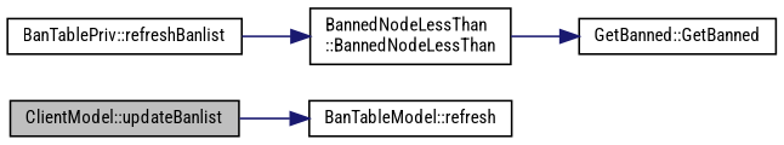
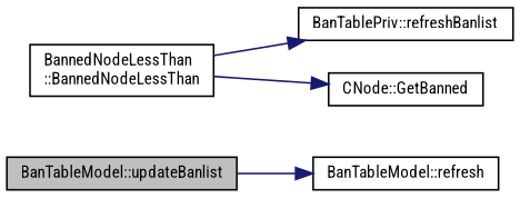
  digraph {
    fontname="Roboto Condensed"
    rankdir=LR
    node [color=black fillcolor=white fontname="Roboto Condensed" fontsize=10 shape=record style=filled]
    edge [color=midnightblue fontname="Roboto Condensed" fontsize=10 labelfontname=Helvetica labelfontsize=10 style=solid]
-   n1 [fillcolor=grey75 fontcolor=black height=0.2 label="ClientModel::updateBanlist" width=0.4]
+   n1 [fillcolor=grey75 fontcolor=black height=0.2 label="BanTableModel::updateBanlist" width=0.4]
    n2 [height=0.2 label="BanTableModel::refresh" width=0.4]
    n3 [height=0.2 label="BanTablePriv::refreshBanlist" width=0.4]
    n4 [height=0.2 label="BannedNodeLessThan\l::BannedNodeLessThan" width=0.4]
-   n5 [height=0.2 label="GetBanned::GetBanned" width=0.4]
+   n5 [height=0.2 label="CNode::GetBanned" width=0.4]
    n1 -> n2
-   n3 -> n4
+   n4 -> n3
    n4 -> n5
  }
